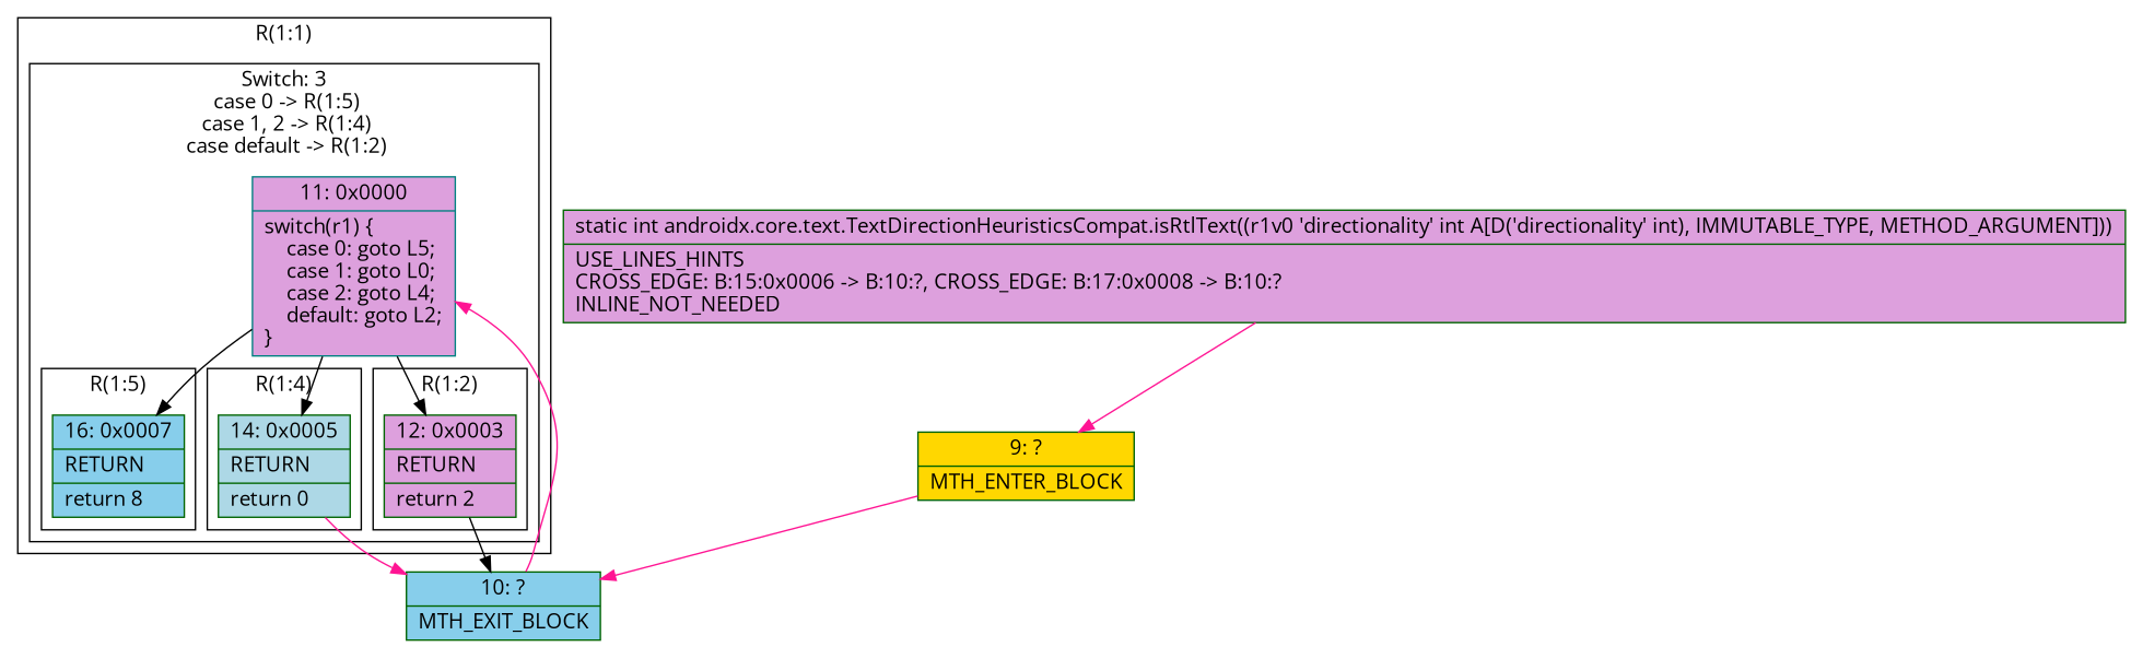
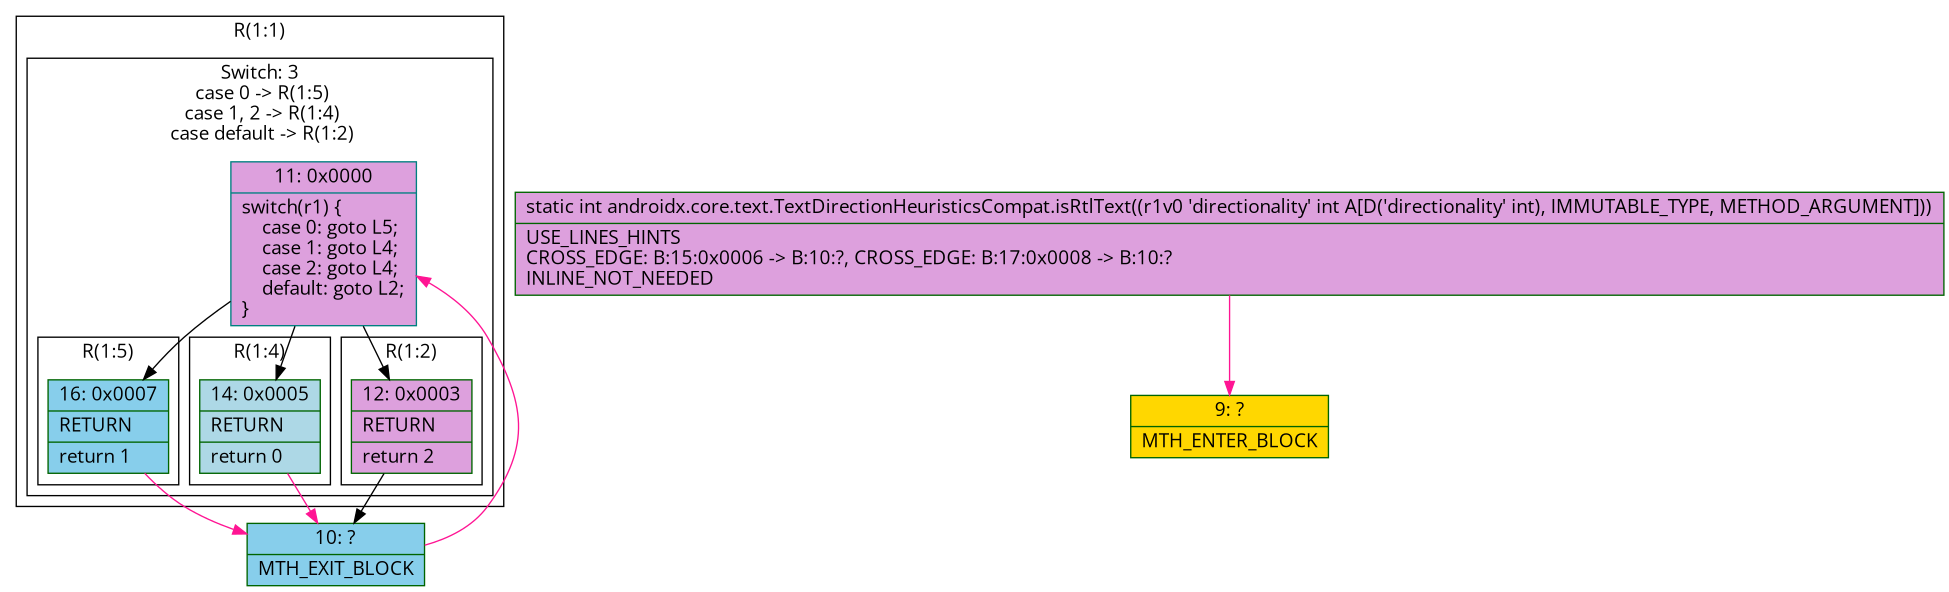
  digraph {
    fontname="Open Sans"
    node [color=darkgreen fillcolor=plum fontname="Open Sans" shape=record style=filled]
    edge [color=deeppink fontname="Open Sans"]
-   n1 [fillcolor=skyblue label="{16\:\ 0x0007|RETURN\l|return 8\l}"]
+   n1 [fillcolor=skyblue label="{16\:\ 0x0007|RETURN\l|return 1\l}"]
    n2 [fillcolor=lightblue label="{14\:\ 0x0005|RETURN\l|return 0\l}"]
    n3 [label="{12\:\ 0x0003|RETURN\l|return 2\l}"]
-   n4 [color=teal label="{11\:\ 0x0000|switch(r1) \{\l    case 0: goto L5;\l    case 1: goto L0;\l    case 2: goto L4;\l    default: goto L2;\l\}\l}"]
+   n4 [color=teal label="{11\:\ 0x0000|switch(r1) \{\l    case 0: goto L5;\l    case 1: goto L4;\l    case 2: goto L4;\l    default: goto L2;\l\}\l}"]
    n5 [fillcolor=skyblue label="{10\:\ ?|MTH_EXIT_BLOCK\l}"]
    n6 [fillcolor=gold label="{9\:\ ?|MTH_ENTER_BLOCK\l}"]
    n7 [label="{static int androidx.core.text.TextDirectionHeuristicsCompat.isRtlText((r1v0 'directionality' int A[D('directionality' int), IMMUTABLE_TYPE, METHOD_ARGUMENT]))  | USE_LINES_HINTS\lCROSS_EDGE: B:15:0x0006 \-\> B:10:?, CROSS_EDGE: B:17:0x0008 \-\> B:10:?\lINLINE_NOT_NEEDED\l}"]
    subgraph cluster_1 {
      label="R(1:1)"
      subgraph cluster_2 {
        label="Switch: 3\n case 0 -> R(1:5)\n case 1, 2 -> R(1:4)\n case default -> R(1:2)"
        n4
        subgraph cluster_3 {
          label="R(1:5)"
          n1
        }
        subgraph cluster_4 {
          label="R(1:4)"
          n2
        }
        subgraph cluster_5 {
          label="R(1:2)"
          n3
        }
      }
    }
-   n6 -> n5
+   n1 -> n5
    n2 -> n5
    n3 -> n5 [color=black]
    n4 -> n1 [color=black]
    n4 -> n2 [color=black]
    n4 -> n3 [color=black]
    n5 -> n4
    n7 -> n6
  }
